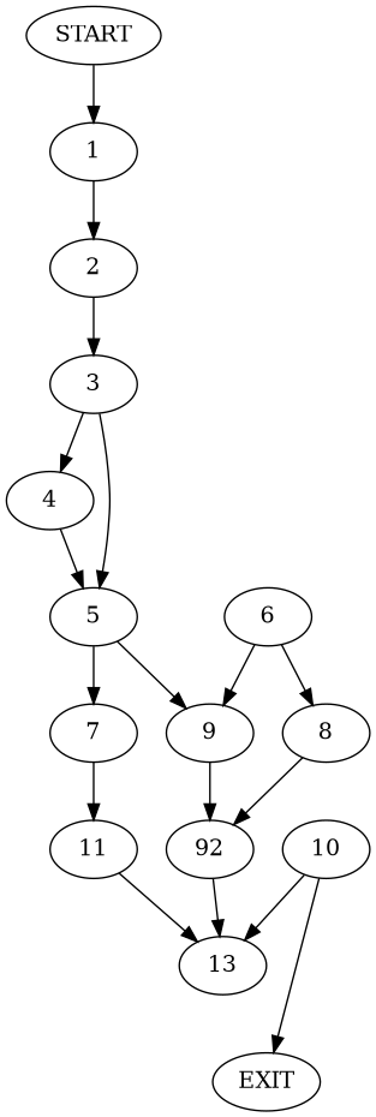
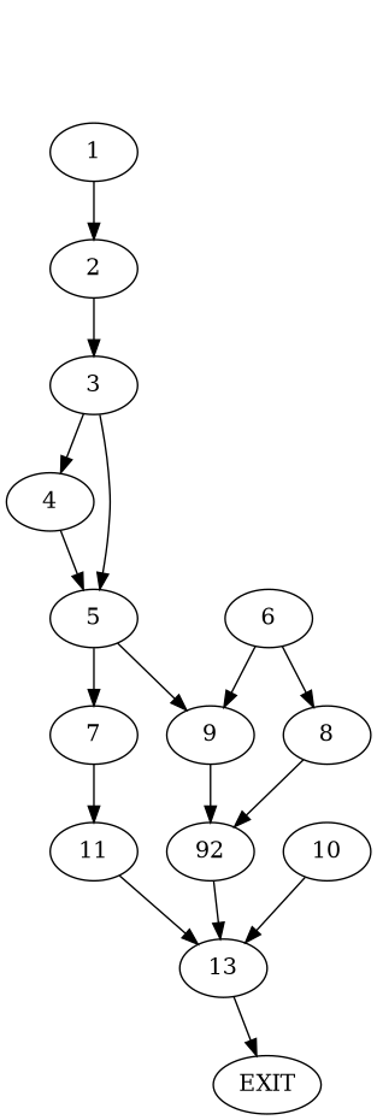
  digraph {
-   n1 [label=START]
    1
    2
    n4 [label=EXIT]
    3
    4
    5
    7
    9
    6
    8
    11
    n13 [label=92]
    10
    13
-   n1 -> 1
    1 -> 2
    2 -> 3
    3 -> 4
    3 -> 5
    4 -> 5
    5 -> 7
    5 -> 9
    7 -> 11
    9 -> n13
    6 -> 9
    6 -> 8
    8 -> n13
    11 -> 13
    n13 -> 13
    10 -> 13
-   10 -> n4
+   13 -> n4
  }
